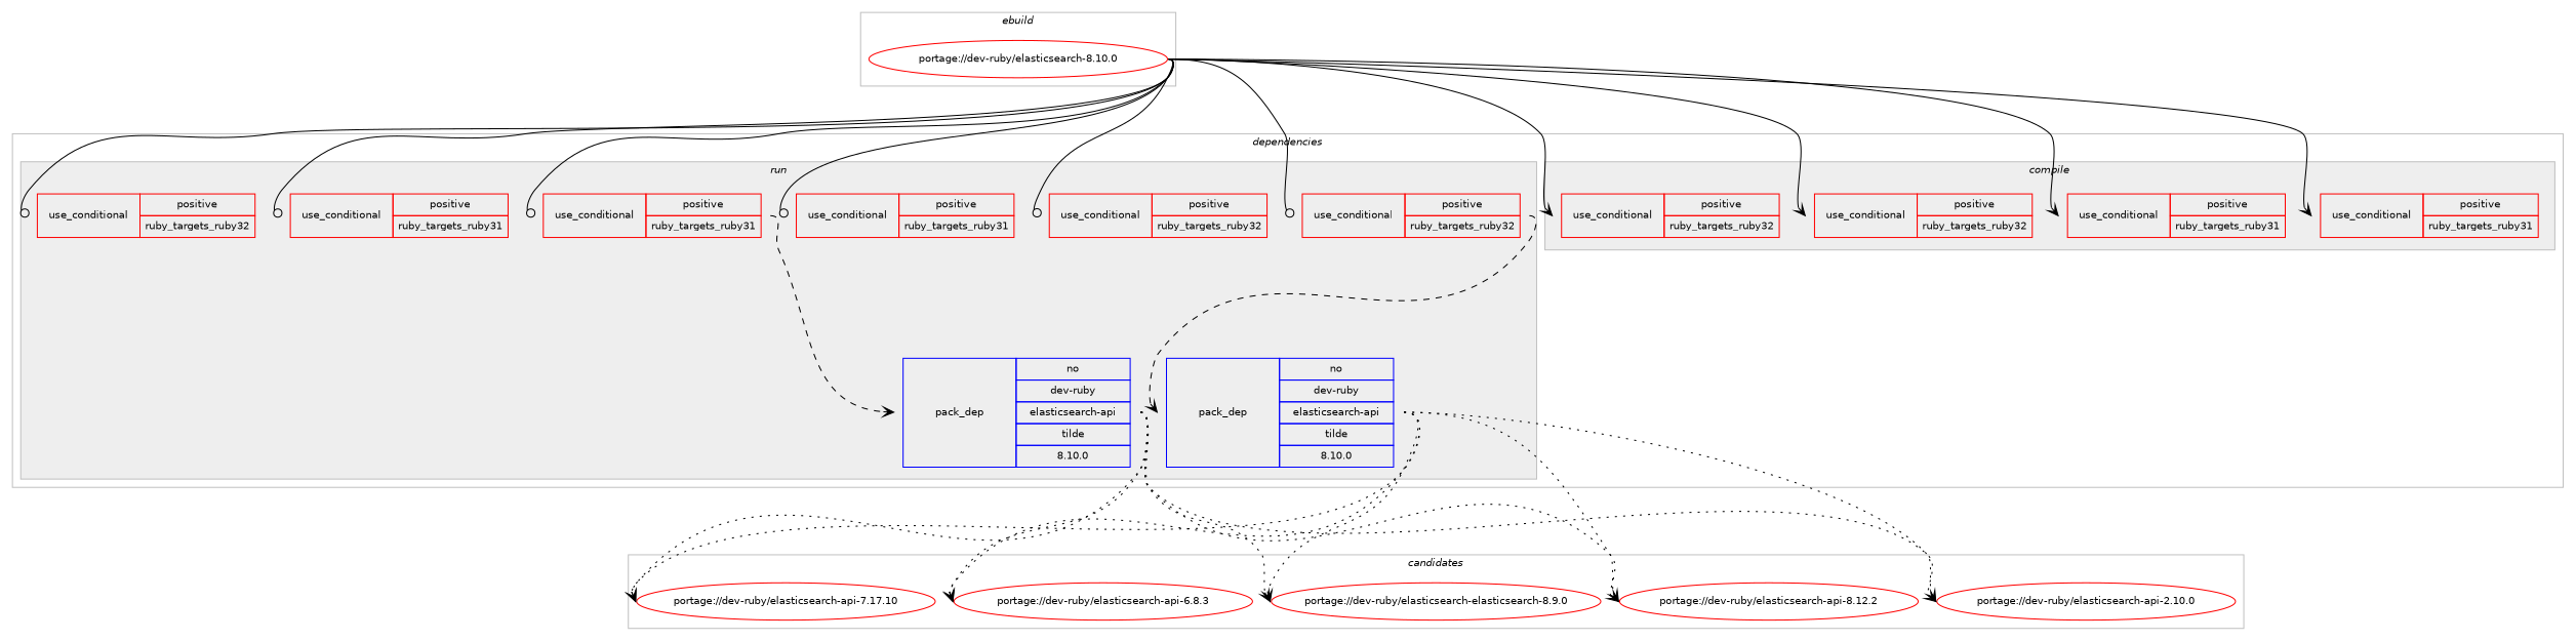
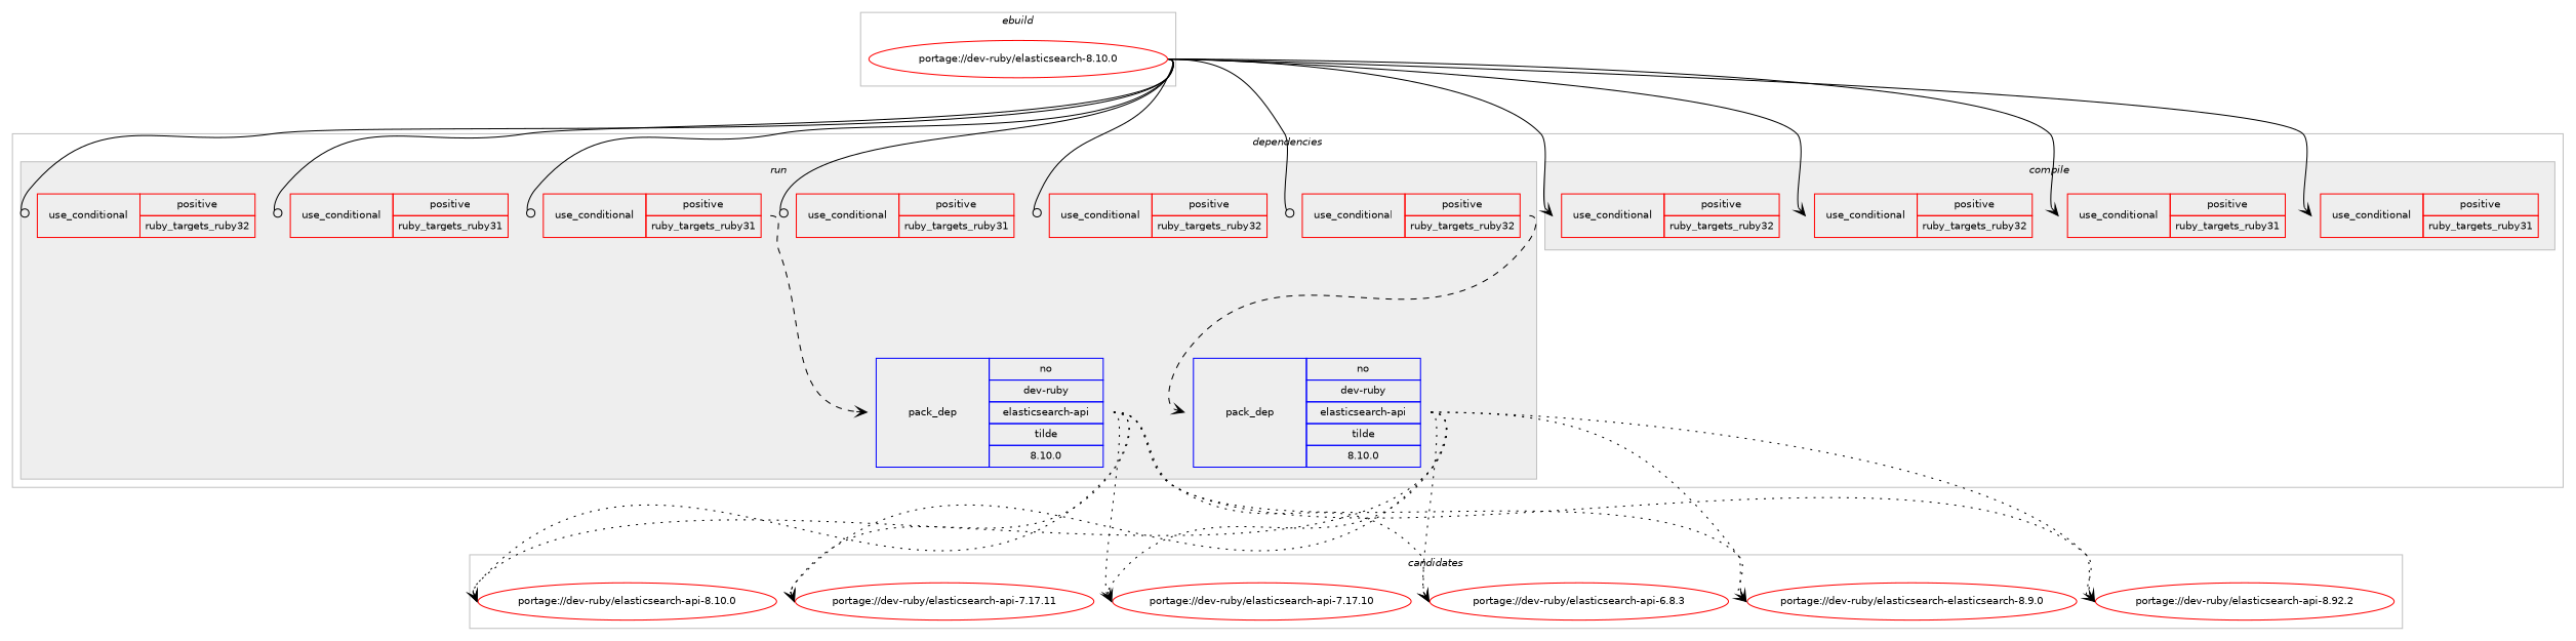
  digraph {
    compound=true
    concentrate=true
    fontname=Helvetica
    fontsize=10
    newrank=true
    rankdir=TB
    ranksep=1.5
    node [color=red fontname=Helvetica fontsize=10 shape=none]
    edge [arrowhead=vee headport=w style=dotted tailport=e weight=20]
    n1 [label="portage://dev-ruby/elasticsearch-8.10.0" width=4 shape=""]
    n2 [label=<<TABLE BORDER="0" CELLBORDER="1" CELLSPACING="0" CELLPADDING="4"><TR><TD ROWSPAN="3" CELLPADDING="10">use_conditional</TD></TR><TR><TD>positive</TD></TR><TR><TD>ruby_targets_ruby31</TD></TR></TABLE>>]
    n3 [label=<<TABLE BORDER="0" CELLBORDER="1" CELLSPACING="0" CELLPADDING="4"><TR><TD ROWSPAN="3" CELLPADDING="10">use_conditional</TD></TR><TR><TD>positive</TD></TR><TR><TD>ruby_targets_ruby31</TD></TR></TABLE>>]
    n4 [label=<<TABLE BORDER="0" CELLBORDER="1" CELLSPACING="0" CELLPADDING="4"><TR><TD ROWSPAN="3" CELLPADDING="10">use_conditional</TD></TR><TR><TD>positive</TD></TR><TR><TD>ruby_targets_ruby32</TD></TR></TABLE>>]
    n5 [label=<<TABLE BORDER="0" CELLBORDER="1" CELLSPACING="0" CELLPADDING="4"><TR><TD ROWSPAN="3" CELLPADDING="10">use_conditional</TD></TR><TR><TD>positive</TD></TR><TR><TD>ruby_targets_ruby32</TD></TR></TABLE>>]
    n6 [label=<<TABLE BORDER="0" CELLBORDER="1" CELLSPACING="0" CELLPADDING="4"><TR><TD ROWSPAN="3" CELLPADDING="10">use_conditional</TD></TR><TR><TD>positive</TD></TR><TR><TD>ruby_targets_ruby31</TD></TR></TABLE>>]
    n7 [color=blue label=<<TABLE BORDER="0" CELLBORDER="1" CELLSPACING="0" CELLPADDING="4" WIDTH="220"><TR><TD ROWSPAN="6" CELLPADDING="30">pack_dep</TD></TR><TR><TD WIDTH="110">no</TD></TR><TR><TD>dev-ruby</TD></TR><TR><TD>elasticsearch-api</TD></TR><TR><TD>tilde</TD></TR><TR><TD>8.10.0</TD></TR></TABLE>>]
    n8 [label=<<TABLE BORDER="0" CELLBORDER="1" CELLSPACING="0" CELLPADDING="4"><TR><TD ROWSPAN="3" CELLPADDING="10">use_conditional</TD></TR><TR><TD>positive</TD></TR><TR><TD>ruby_targets_ruby31</TD></TR></TABLE>>]
    n9 [label=<<TABLE BORDER="0" CELLBORDER="1" CELLSPACING="0" CELLPADDING="4"><TR><TD ROWSPAN="3" CELLPADDING="10">use_conditional</TD></TR><TR><TD>positive</TD></TR><TR><TD>ruby_targets_ruby31</TD></TR></TABLE>>]
    n10 [label=<<TABLE BORDER="0" CELLBORDER="1" CELLSPACING="0" CELLPADDING="4"><TR><TD ROWSPAN="3" CELLPADDING="10">use_conditional</TD></TR><TR><TD>positive</TD></TR><TR><TD>ruby_targets_ruby32</TD></TR></TABLE>>]
    n11 [color=blue label=<<TABLE BORDER="0" CELLBORDER="1" CELLSPACING="0" CELLPADDING="4" WIDTH="220"><TR><TD ROWSPAN="6" CELLPADDING="30">pack_dep</TD></TR><TR><TD WIDTH="110">no</TD></TR><TR><TD>dev-ruby</TD></TR><TR><TD>elasticsearch-api</TD></TR><TR><TD>tilde</TD></TR><TR><TD>8.10.0</TD></TR></TABLE>>]
    n12 [label=<<TABLE BORDER="0" CELLBORDER="1" CELLSPACING="0" CELLPADDING="4"><TR><TD ROWSPAN="3" CELLPADDING="10">use_conditional</TD></TR><TR><TD>positive</TD></TR><TR><TD>ruby_targets_ruby32</TD></TR></TABLE>>]
    n13 [label=<<TABLE BORDER="0" CELLBORDER="1" CELLSPACING="0" CELLPADDING="4"><TR><TD ROWSPAN="3" CELLPADDING="10">use_conditional</TD></TR><TR><TD>positive</TD></TR><TR><TD>ruby_targets_ruby32</TD></TR></TABLE>>]
    n14 [label="portage://dev-ruby/elasticsearch-api-6.8.3" width=4 shape=""]
    n15 [label="portage://dev-ruby/elasticsearch-api-7.17.10" width=4 shape=""]
-   n17 [label="portage://dev-ruby/elasticsearch-api-2.10.0" width=4 shape=""]
-   n18 [label="portage://dev-ruby/elasticsearch-api-8.12.2" width=4 shape=""]
+   n16 [label="portage://dev-ruby/elasticsearch-api-7.17.11" width=4 shape=""]
+   n17 [label="portage://dev-ruby/elasticsearch-api-8.10.0" width=4 shape=""]
+   n18 [label="portage://dev-ruby/elasticsearch-api-8.92.2" width=4 shape=""]
    n19 [label="portage://dev-ruby/elasticsearch-elasticsearch-8.9.0" width=4 shape=""]
    subgraph cluster_1 {
      color=gray
      label=<<i>ebuild</i>>
      rank=same
      n1
    }
    subgraph cluster_2 {
      color=gray
      label=<<i>dependencies</i>>
      subgraph cluster_3 {
        color=gray
        fillcolor="#eeeeee"
        label=<<i>compile</i>>
        style=filled
        subgraph sub_4 {
          color=gray
          fillcolor="#eeeeee"
          label=<<i>compile</i>>
          style=filled
          n2
        }
        subgraph sub_5 {
          color=gray
          fillcolor="#eeeeee"
          label=<<i>compile</i>>
          style=filled
          n3
        }
        subgraph sub_6 {
          color=gray
          fillcolor="#eeeeee"
          label=<<i>compile</i>>
          style=filled
          n4
        }
        subgraph sub_7 {
          color=gray
          fillcolor="#eeeeee"
          label=<<i>compile</i>>
          style=filled
          n5
        }
      }
      subgraph cluster_8 {
        color=gray
        fillcolor="#eeeeee"
        label=<<i>compile and run</i>>
        style=filled
      }
      subgraph cluster_9 {
        color=gray
        fillcolor="#eeeeee"
        label=<<i>run</i>>
        style=filled
        subgraph sub_10 {
          color=gray
          fillcolor="#eeeeee"
          label=<<i>run</i>>
          style=filled
          n6
        }
        subgraph sub_11 {
          color=gray
          fillcolor="#eeeeee"
          label=<<i>run</i>>
          style=filled
          n8
          subgraph sub_12 {
            color=gray
            fillcolor="#eeeeee"
            label=<<i>run</i>>
            style=filled
            n7
          }
        }
        subgraph sub_13 {
          color=gray
          fillcolor="#eeeeee"
          label=<<i>run</i>>
          style=filled
          n9
        }
        subgraph sub_14 {
          color=gray
          fillcolor="#eeeeee"
          label=<<i>run</i>>
          style=filled
          n10
        }
        subgraph sub_15 {
          color=gray
          fillcolor="#eeeeee"
          label=<<i>run</i>>
          style=filled
          n12
          subgraph sub_16 {
            color=gray
            fillcolor="#eeeeee"
            label=<<i>run</i>>
            style=filled
            n11
          }
        }
        subgraph sub_17 {
          color=gray
          fillcolor="#eeeeee"
          label=<<i>run</i>>
          style=filled
          n13
        }
      }
    }
    subgraph cluster_18 {
      color=gray
      label=<<i>candidates</i>>
      rank=same
      subgraph sub_19 {
        color=black
        label=<<i>candidates</i>>
        nodesep=1
        rank=same
        n14
        n15
+       n16
        n17
        n18
        n19
      }
      subgraph sub_20 {
        color=black
        label=<<i>candidates</i>>
        nodesep=1
        rank=same
        n14
        n15
+       n16
        n17
        n18
        n19
      }
    }
    n1 -> n2 [style=solid]
    n1 -> n3 [style=solid]
    n1 -> n4 [style=solid]
    n1 -> n5 [style=solid]
    n1 -> n6 [arrowhead=odot style=solid]
    n1 -> n8 [arrowhead=odot style=solid]
    n1 -> n9 [arrowhead=odot style=solid]
    n1 -> n10 [arrowhead=odot style=solid]
    n1 -> n12 [arrowhead=odot style=solid]
    n1 -> n13 [arrowhead=odot style=solid]
    n7 -> n14 [weight=100]
    n7 -> n15 [weight=100]
+   n7 -> n16 [weight=100]
    n7 -> n17 [weight=100]
    n7 -> n18 [weight=100]
    n7 -> n19 [weight=100]
    n8 -> n7 [style=dashed]
    n11 -> n14 [weight=100]
    n11 -> n15 [weight=100]
+   n11 -> n16 [weight=100]
    n11 -> n17 [weight=100]
    n11 -> n18 [weight=100]
    n11 -> n19 [weight=100]
    n12 -> n11 [style=dashed]
  }
